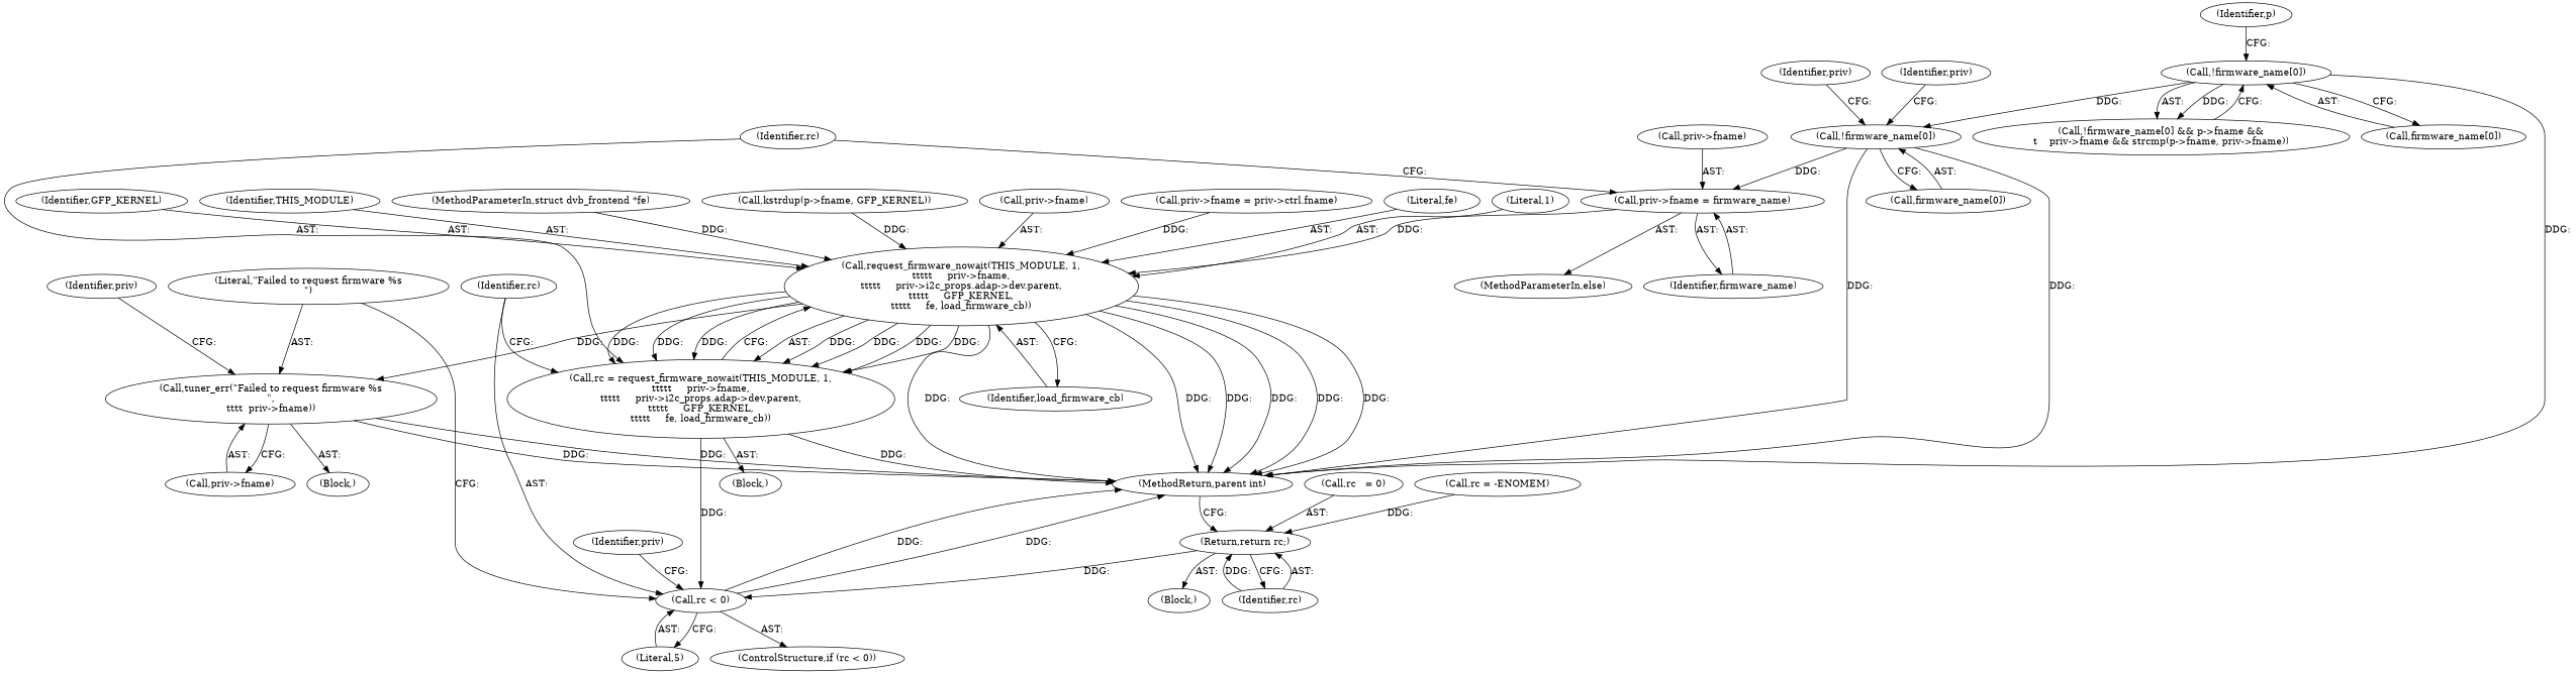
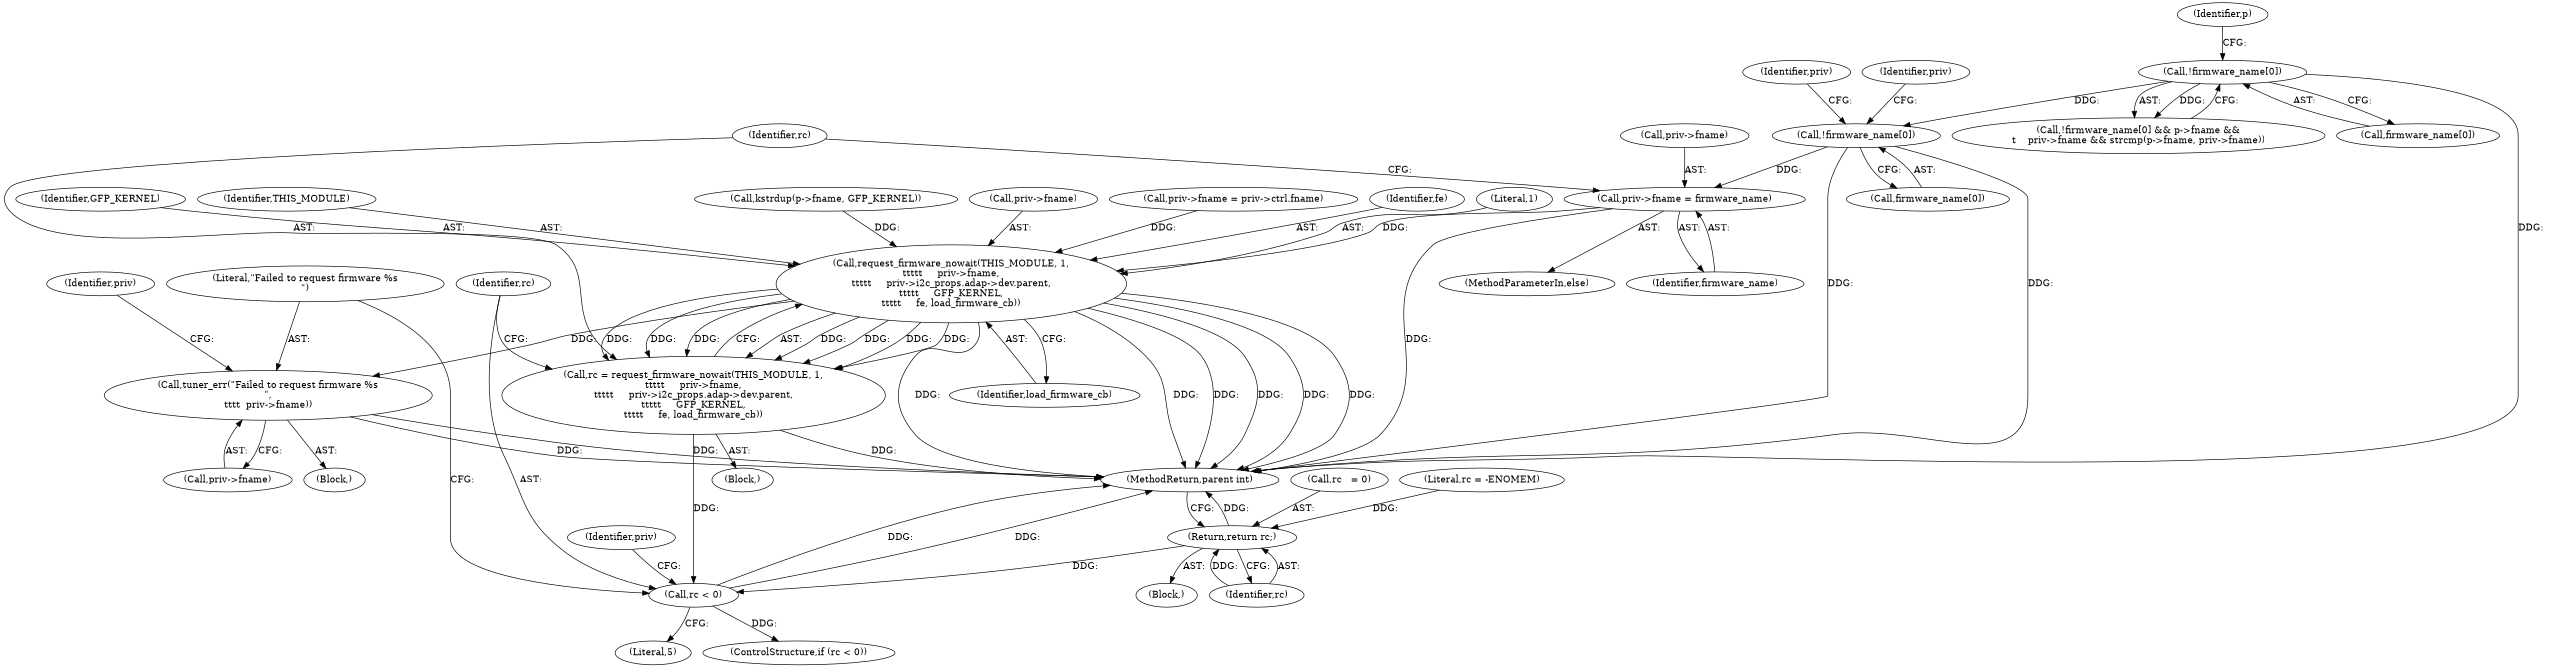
  digraph {
    n1 [label="(Call,!firmware_name[0])"]
    n2 [label="(Call,priv->fname = firmware_name)"]
    n3 [label="(MethodReturn,parent int)"]
    n4 [label="(Call,firmware_name[0])"]
    n5 [label="(Call,request_firmware_nowait(THIS_MODULE, 1,\n\t\t\t\t\t     priv->fname,\n\t\t\t\t\t     priv->i2c_props.adap->dev.parent,\n\t\t\t\t\t     GFP_KERNEL,\n\t\t\t\t\t     fe, load_firmware_cb))"]
    n6 [label="(Identifier,firmware_name)"]
    n7 [label="(MethodParameterIn,else)"]
    n8 [label="(Return,return rc;)"]
    n9 [label="(Call,!firmware_name[0])"]
    n10 [label="(Call,!firmware_name[0] && p->fname &&\n\t    priv->fname && strcmp(p->fname, priv->fname))"]
    n11 [label="(Call,firmware_name[0])"]
    n12 [label="(Call,rc = request_firmware_nowait(THIS_MODULE, 1,\n\t\t\t\t\t     priv->fname,\n\t\t\t\t\t     priv->i2c_props.adap->dev.parent,\n\t\t\t\t\t     GFP_KERNEL,\n\t\t\t\t\t     fe, load_firmware_cb))"]
    n13 [label="(Call,tuner_err(\"Failed to request firmware %s\n\",\n\t\t\t\t  priv->fname))"]
    n14 [label="(Identifier,load_firmware_cb)"]
    n15 [label="(Call,rc < 0)"]
    n16 [label="(Block,)"]
    n17 [label="(Call,priv->fname)"]
    n18 [label="(Block,)"]
    n19 [label="(Literal,5)"]
    n20 [label="(ControlStructure,if (rc < 0))"]
    n21 [label="(Identifier,rc)"]
    n22 [label="(Block,)"]
    n23 [label="(Call,priv->fname)"]
    n24 [label="(Identifier,priv)"]
    n25 [label="(Call,priv->fname = priv->ctrl.fname)"]
    n26 [label="(Call,priv->fname)"]
    n27 [label="(Identifier,p)"]
-   n28 [label="(Literal,fe)"]
+   n28 [label="(Identifier,fe)"]
    n29 [label="(Identifier,priv)"]
    n30 [label="(Call,rc   = 0)"]
    n31 [label="(Literal,1)"]
    n32 [label="(Identifier,GFP_KERNEL)"]
    n33 [label="(Identifier,priv)"]
    n34 [label="(Identifier,rc)"]
    n35 [label="(Identifier,THIS_MODULE)"]
    n36 [label="(Identifier,priv)"]
-   n37 [label="(Call,rc = -ENOMEM)"]
-   n38 [label="(MethodParameterIn,struct dvb_frontend *fe)"]
+   n37 [label="(Literal,rc = -ENOMEM)"]
    n39 [label="(Literal,\"Failed to request firmware %s\n\")"]
    n40 [label="(Identifier,rc)"]
    n41 [label="(Call,kstrdup(p->fname, GFP_KERNEL))"]
    n1 -> n2 [label="DDG: "]
    n1 -> n3 [label="DDG: "]
    n1 -> n3 [label="DDG: "]
    n1 -> n4 [label="CFG: "]
+   n2 -> n3 [label="DDG: "]
    n2 -> n5 [label="DDG: "]
    n2 -> n6 [label="AST: "]
    n2 -> n7 [label="AST: "]
    n3 -> n8 [label="CFG: "]
    n4 -> n1 [label="AST: "]
    n5 -> n3 [label="DDG: "]
    n5 -> n3 [label="DDG: "]
    n5 -> n3 [label="DDG: "]
    n5 -> n3 [label="DDG: "]
    n5 -> n3 [label="DDG: "]
    n5 -> n3 [label="DDG: "]
    n5 -> n12 [label="AST: "]
    n5 -> n12 [label="DDG: "]
    n5 -> n12 [label="DDG: "]
    n5 -> n12 [label="DDG: "]
    n5 -> n12 [label="DDG: "]
    n5 -> n12 [label="DDG: "]
    n5 -> n12 [label="DDG: "]
    n5 -> n12 [label="DDG: "]
    n5 -> n13 [label="DDG: "]
    n5 -> n14 [label="CFG: "]
    n6 -> n2 [label="AST: "]
+   n8 -> n3 [label="DDG: "]
    n8 -> n15 [label="DDG: "]
    n8 -> n21 [label="CFG: "]
    n8 -> n22 [label="AST: "]
    n9 -> n1 [label="DDG: "]
    n9 -> n3 [label="DDG: "]
    n9 -> n10 [label="AST: "]
    n9 -> n10 [label="DDG: "]
    n9 -> n11 [label="CFG: "]
    n10 -> n9 [label="CFG: "]
    n11 -> n9 [label="AST: "]
    n12 -> n3 [label="DDG: "]
    n12 -> n5 [label="CFG: "]
    n12 -> n15 [label="DDG: "]
    n12 -> n16 [label="AST: "]
    n13 -> n3 [label="DDG: "]
    n13 -> n3 [label="DDG: "]
    n13 -> n17 [label="CFG: "]
    n13 -> n18 [label="AST: "]
    n14 -> n5 [label="AST: "]
    n15 -> n3 [label="DDG: "]
    n15 -> n3 [label="DDG: "]
    n15 -> n19 [label="CFG: "]
-   n15 -> n20 [label="AST: "]
+   n15 -> n20 [label="DDG: "]
    n17 -> n13 [label="AST: "]
-   n19 -> n15 [label="AST: "]
    n21 -> n8 [label="AST: "]
    n21 -> n8 [label="DDG: "]
    n23 -> n5 [label="AST: "]
    n24 -> n1 [label="CFG: "]
    n25 -> n5 [label="DDG: "]
    n26 -> n2 [label="AST: "]
    n27 -> n9 [label="CFG: "]
    n28 -> n5 [label="AST: "]
    n29 -> n15 [label="CFG: "]
    n30 -> n8 [label="AST: "]
    n31 -> n5 [label="AST: "]
    n32 -> n5 [label="AST: "]
    n33 -> n13 [label="CFG: "]
    n34 -> n2 [label="CFG: "]
    n34 -> n12 [label="AST: "]
    n35 -> n5 [label="AST: "]
    n36 -> n1 [label="CFG: "]
    n37 -> n8 [label="DDG: "]
-   n38 -> n5 [label="DDG: "]
    n39 -> n13 [label="AST: "]
    n39 -> n15 [label="CFG: "]
    n40 -> n12 [label="CFG: "]
    n40 -> n15 [label="AST: "]
    n41 -> n5 [label="DDG: "]
  }
